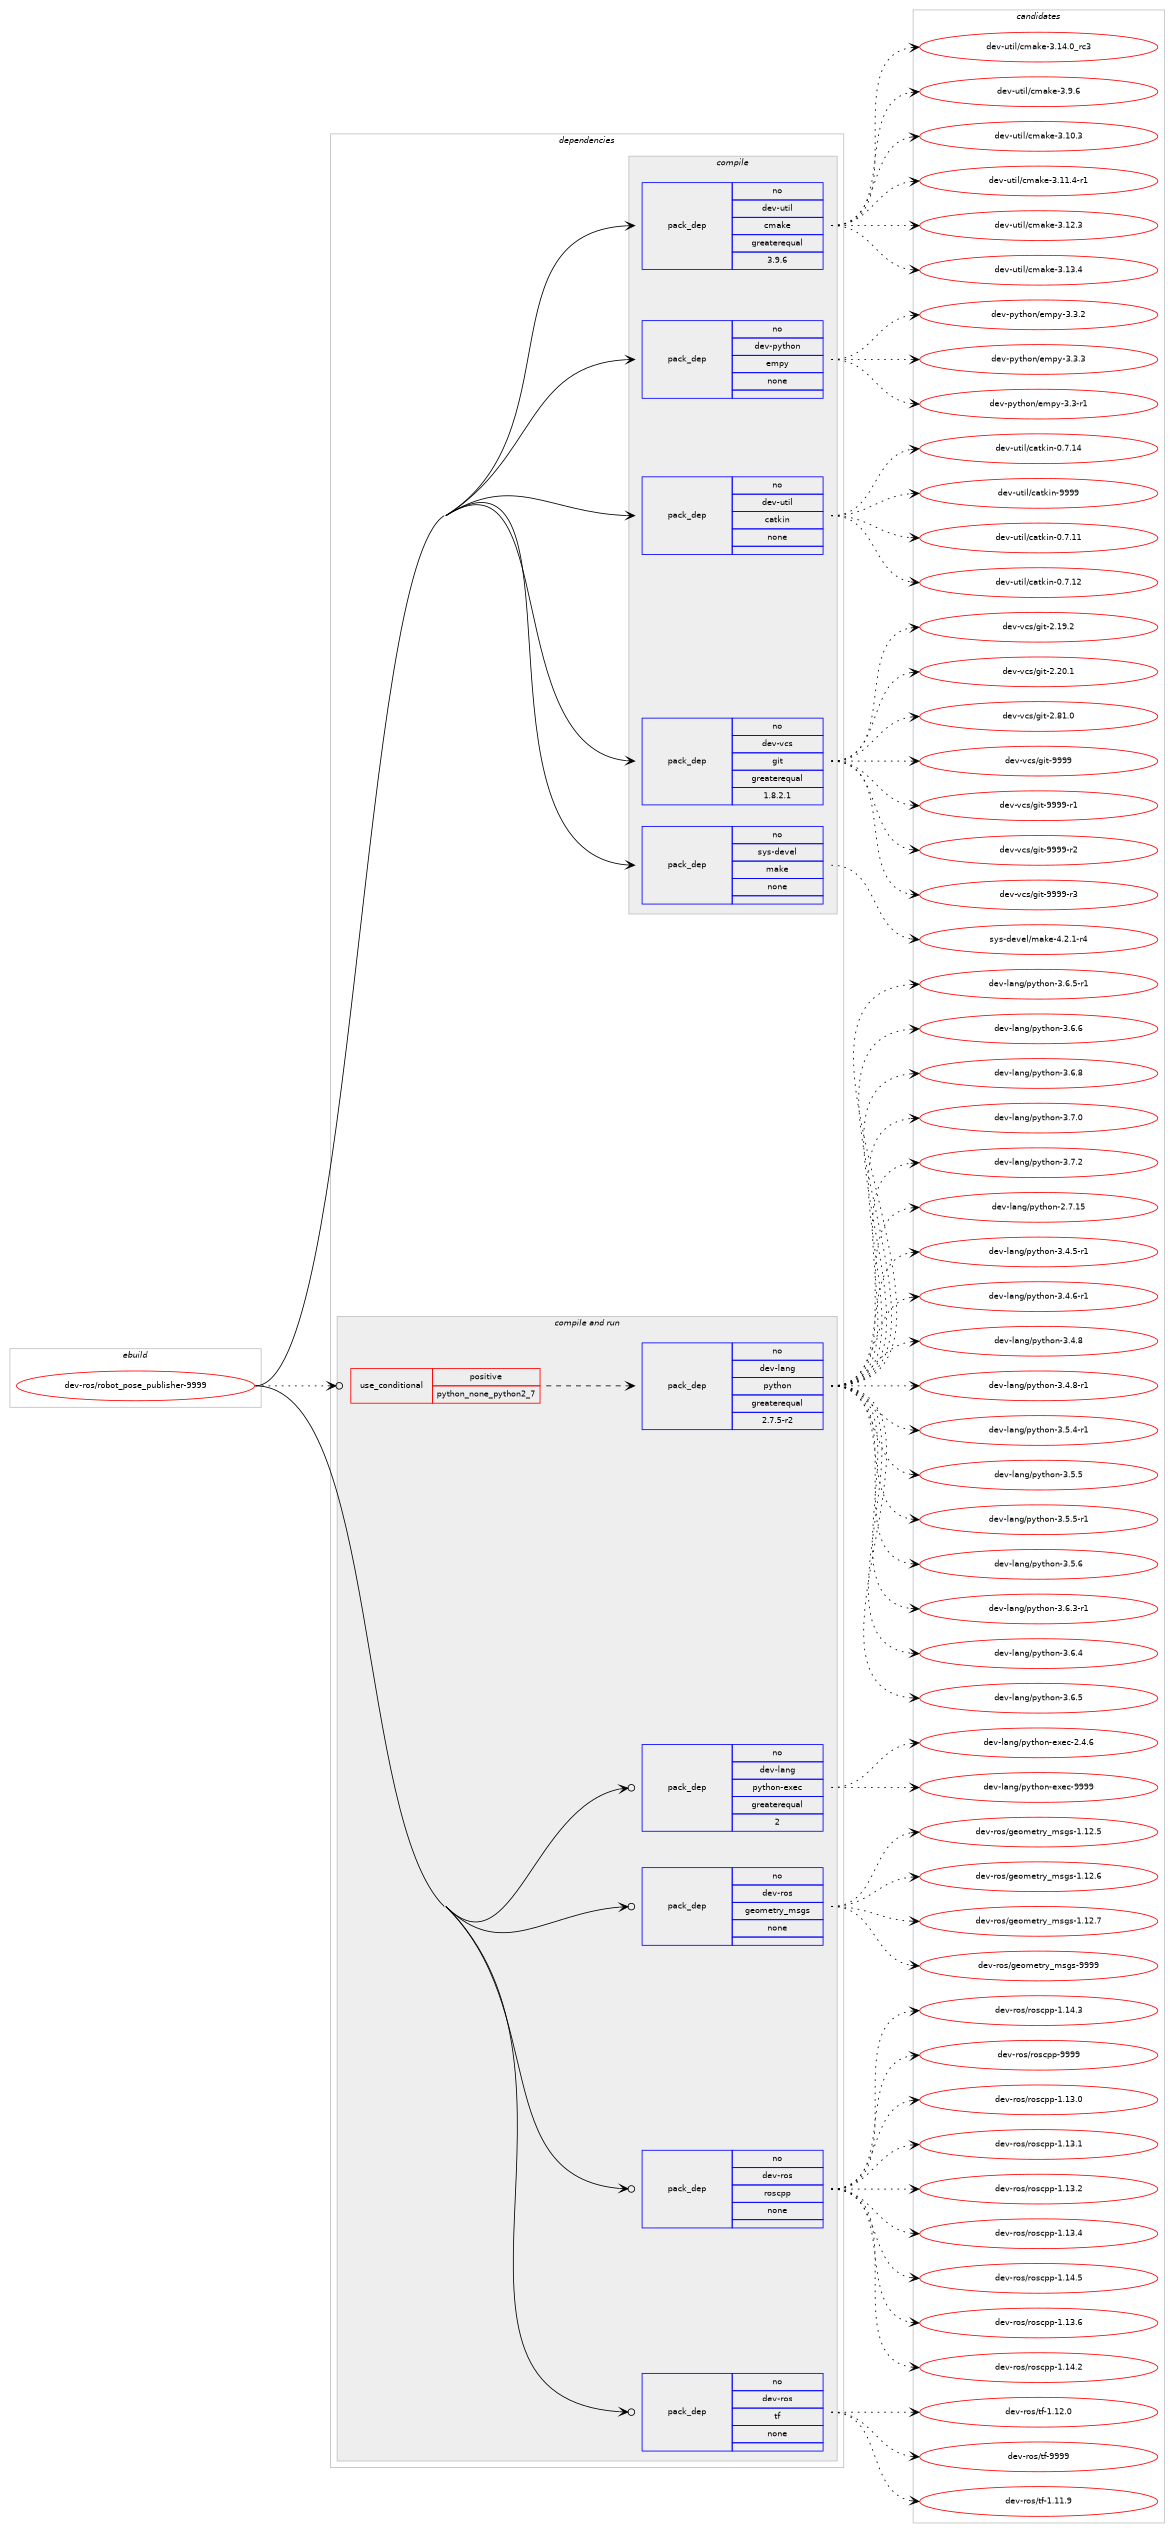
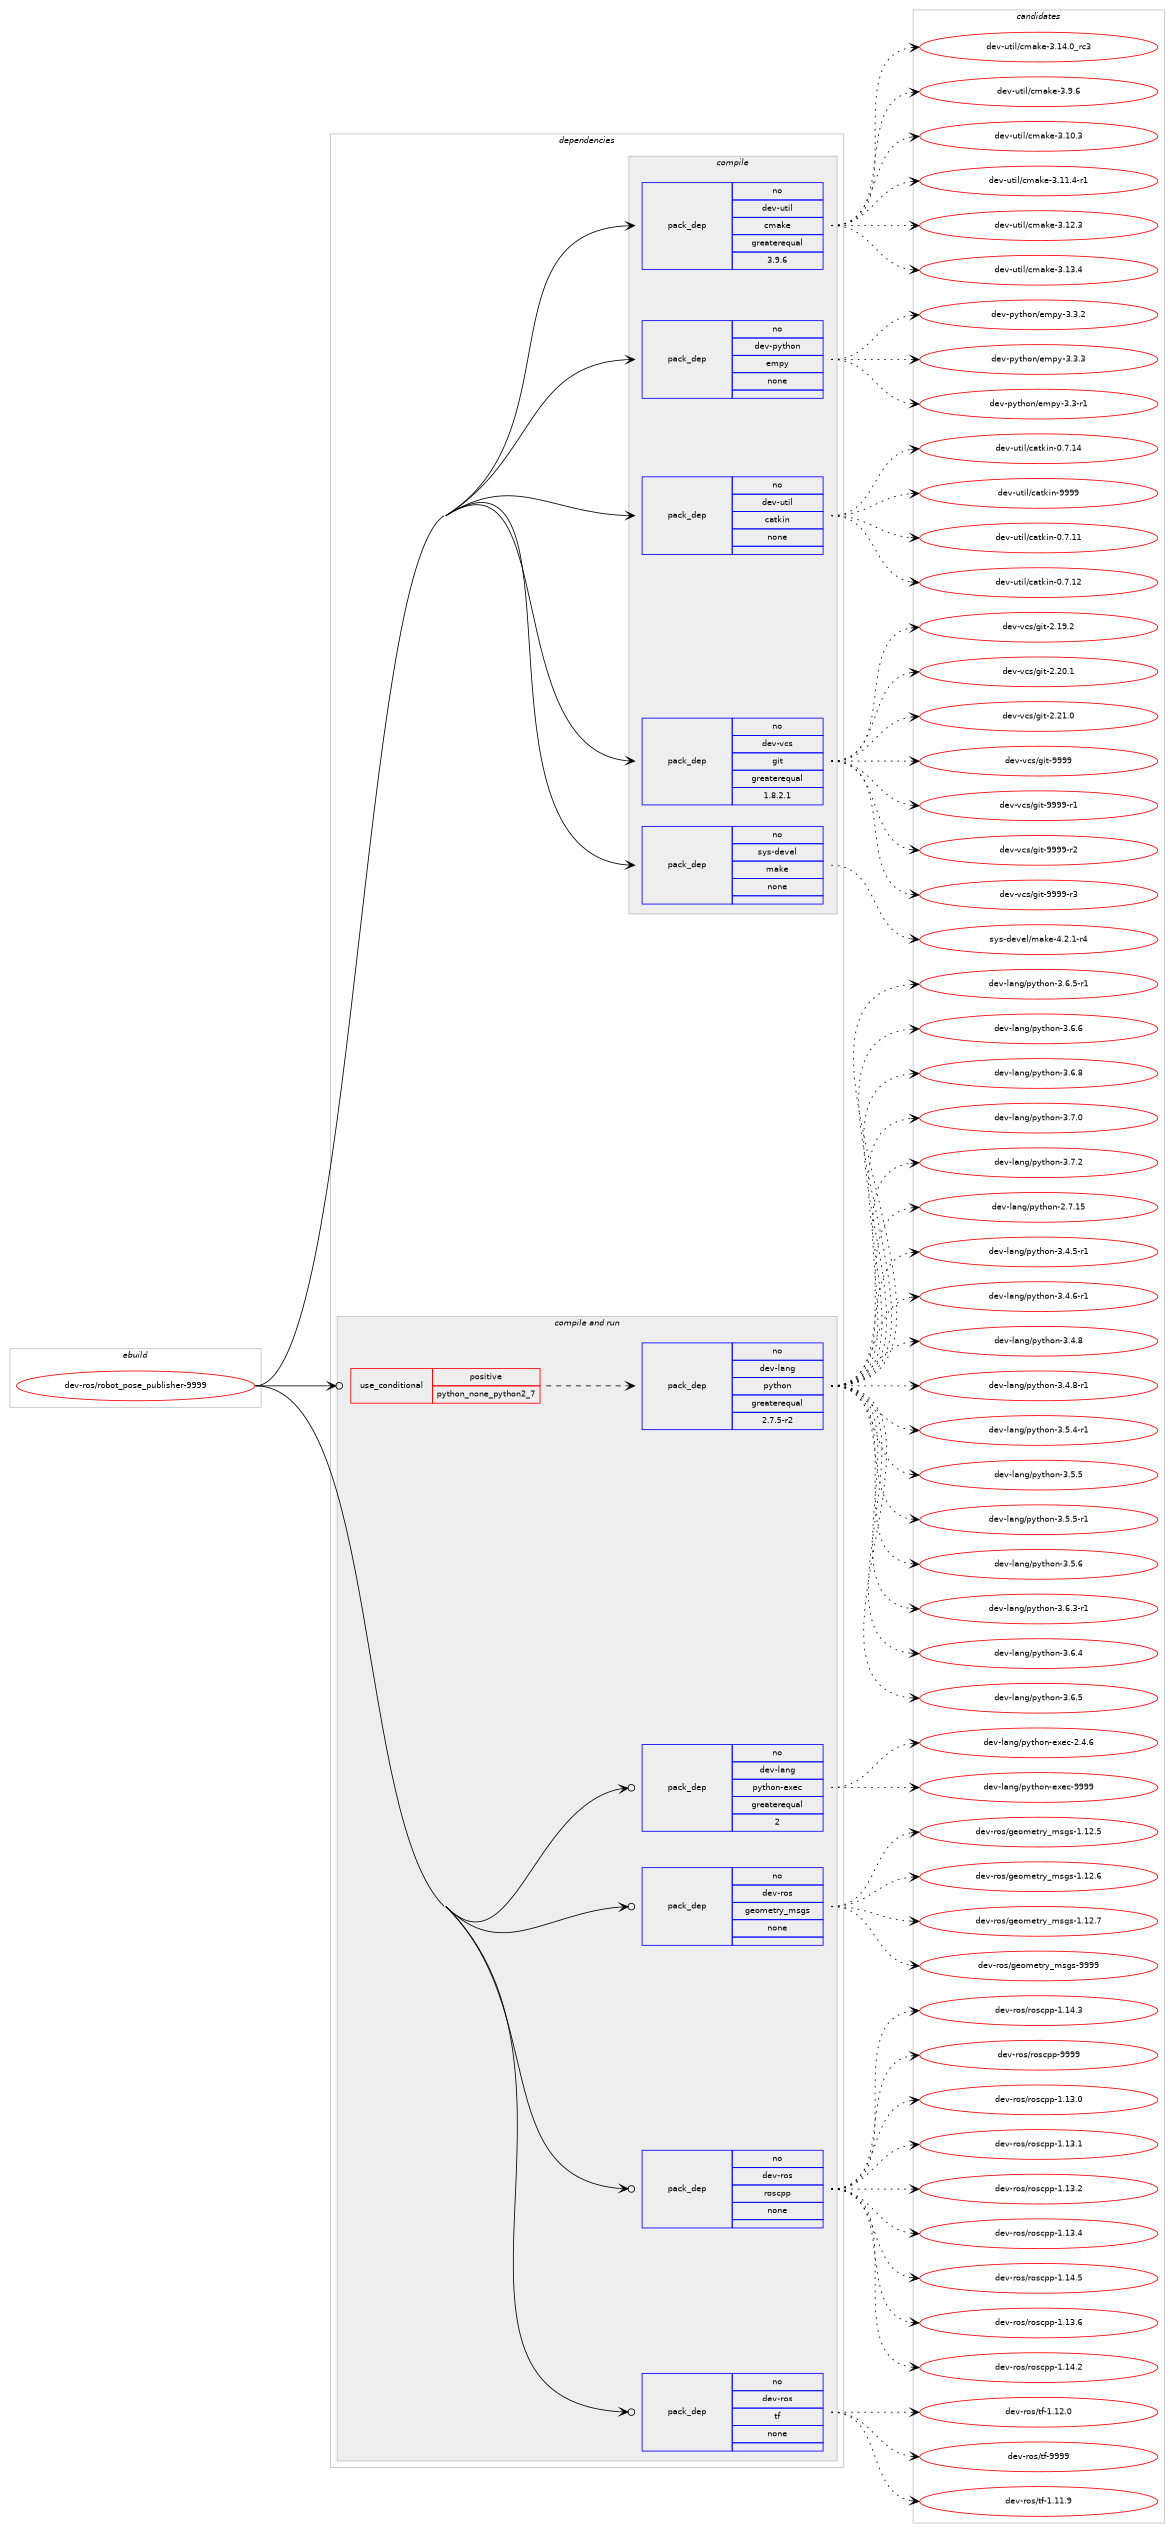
  digraph {
    compound=true
    concentrate=true
    fontname=Helvetica
    fontsize=10
    newrank=true
    rankdir=LR
    ranksep=1.5
    node [color=red fontname=Helvetica fontsize=10]
    edge [arrowhead=vee headport=w style=dotted tailport=e weight=100]
    n1 [label="dev-ros/robot_pose_publisher-9999" width=4]
    n2 [color=blue label=<<TABLE BORDER="0" CELLBORDER="1" CELLSPACING="0" CELLPADDING="4" WIDTH="220"><TR><TD ROWSPAN="6" CELLPADDING="30">pack_dep</TD></TR><TR><TD WIDTH="110">no</TD></TR><TR><TD>dev-util</TD></TR><TR><TD>cmake</TD></TR><TR><TD>greaterequal</TD></TR><TR><TD>3.9.6</TD></TR></TABLE>> shape=none]
    n3 [color=blue label=<<TABLE BORDER="0" CELLBORDER="1" CELLSPACING="0" CELLPADDING="4" WIDTH="220"><TR><TD ROWSPAN="6" CELLPADDING="30">pack_dep</TD></TR><TR><TD WIDTH="110">no</TD></TR><TR><TD>dev-python</TD></TR><TR><TD>empy</TD></TR><TR><TD>none</TD></TR><TR><TD></TD></TR></TABLE>> shape=none]
    n4 [color=blue label=<<TABLE BORDER="0" CELLBORDER="1" CELLSPACING="0" CELLPADDING="4" WIDTH="220"><TR><TD ROWSPAN="6" CELLPADDING="30">pack_dep</TD></TR><TR><TD WIDTH="110">no</TD></TR><TR><TD>dev-util</TD></TR><TR><TD>catkin</TD></TR><TR><TD>none</TD></TR><TR><TD></TD></TR></TABLE>> shape=none]
    n5 [color=blue label=<<TABLE BORDER="0" CELLBORDER="1" CELLSPACING="0" CELLPADDING="4" WIDTH="220"><TR><TD ROWSPAN="6" CELLPADDING="30">pack_dep</TD></TR><TR><TD WIDTH="110">no</TD></TR><TR><TD>dev-vcs</TD></TR><TR><TD>git</TD></TR><TR><TD>greaterequal</TD></TR><TR><TD>1.8.2.1</TD></TR></TABLE>> shape=none]
    n6 [color=blue label=<<TABLE BORDER="0" CELLBORDER="1" CELLSPACING="0" CELLPADDING="4" WIDTH="220"><TR><TD ROWSPAN="6" CELLPADDING="30">pack_dep</TD></TR><TR><TD WIDTH="110">no</TD></TR><TR><TD>sys-devel</TD></TR><TR><TD>make</TD></TR><TR><TD>none</TD></TR><TR><TD></TD></TR></TABLE>> shape=none]
    n7 [color=blue label=<<TABLE BORDER="0" CELLBORDER="1" CELLSPACING="0" CELLPADDING="4" WIDTH="220"><TR><TD ROWSPAN="6" CELLPADDING="30">pack_dep</TD></TR><TR><TD WIDTH="110">no</TD></TR><TR><TD>dev-lang</TD></TR><TR><TD>python</TD></TR><TR><TD>greaterequal</TD></TR><TR><TD>2.7.5-r2</TD></TR></TABLE>> shape=none]
    n8 [label=<<TABLE BORDER="0" CELLBORDER="1" CELLSPACING="0" CELLPADDING="4"><TR><TD ROWSPAN="3" CELLPADDING="10">use_conditional</TD></TR><TR><TD>positive</TD></TR><TR><TD>python_none_python2_7</TD></TR></TABLE>> shape=none]
    n9 [color=blue label=<<TABLE BORDER="0" CELLBORDER="1" CELLSPACING="0" CELLPADDING="4" WIDTH="220"><TR><TD ROWSPAN="6" CELLPADDING="30">pack_dep</TD></TR><TR><TD WIDTH="110">no</TD></TR><TR><TD>dev-lang</TD></TR><TR><TD>python-exec</TD></TR><TR><TD>greaterequal</TD></TR><TR><TD>2</TD></TR></TABLE>> shape=none]
    n10 [color=blue label=<<TABLE BORDER="0" CELLBORDER="1" CELLSPACING="0" CELLPADDING="4" WIDTH="220"><TR><TD ROWSPAN="6" CELLPADDING="30">pack_dep</TD></TR><TR><TD WIDTH="110">no</TD></TR><TR><TD>dev-ros</TD></TR><TR><TD>geometry_msgs</TD></TR><TR><TD>none</TD></TR><TR><TD></TD></TR></TABLE>> shape=none]
    n11 [color=blue label=<<TABLE BORDER="0" CELLBORDER="1" CELLSPACING="0" CELLPADDING="4" WIDTH="220"><TR><TD ROWSPAN="6" CELLPADDING="30">pack_dep</TD></TR><TR><TD WIDTH="110">no</TD></TR><TR><TD>dev-ros</TD></TR><TR><TD>roscpp</TD></TR><TR><TD>none</TD></TR><TR><TD></TD></TR></TABLE>> shape=none]
    n12 [color=blue label=<<TABLE BORDER="0" CELLBORDER="1" CELLSPACING="0" CELLPADDING="4" WIDTH="220"><TR><TD ROWSPAN="6" CELLPADDING="30">pack_dep</TD></TR><TR><TD WIDTH="110">no</TD></TR><TR><TD>dev-ros</TD></TR><TR><TD>tf</TD></TR><TR><TD>none</TD></TR><TR><TD></TD></TR></TABLE>> shape=none]
    n13 [label="dev-python/empy-3.3-r1" width=4]
    n14 [label="dev-python/empy-3.3.2" width=4]
    n15 [label="dev-python/empy-3.3.3" width=4]
    n16 [label="dev-util/catkin-0.7.11" width=4]
    n17 [label="dev-util/catkin-0.7.12" width=4]
    n18 [label="dev-util/catkin-0.7.14" width=4]
    n19 [label="dev-util/catkin-9999" width=4]
    n20 [label="dev-util/cmake-3.10.3" width=4]
    n21 [label="dev-util/cmake-3.11.4-r1" width=4]
    n22 [label="dev-util/cmake-3.12.3" width=4]
    n23 [label="dev-util/cmake-3.13.4" width=4]
    n24 [label="dev-util/cmake-3.14.0_rc3" width=4]
    n25 [label="dev-util/cmake-3.9.6" width=4]
    n26 [label="dev-vcs/git-2.19.2" width=4]
    n27 [label="dev-vcs/git-2.20.1" width=4]
-   n28 [label="dev-vcs/git-2.81.0" width=4]
+   n28 [label="dev-vcs/git-2.21.0" width=4]
    n29 [label="dev-vcs/git-9999" width=4]
    n30 [label="dev-vcs/git-9999-r1" width=4]
    n31 [label="dev-vcs/git-9999-r2" width=4]
    n32 [label="dev-vcs/git-9999-r3" width=4]
    n33 [label="sys-devel/make-4.2.1-r4" width=4]
    n34 [label="dev-lang/python-2.7.15" width=4]
    n35 [label="dev-lang/python-3.4.5-r1" width=4]
    n36 [label="dev-lang/python-3.4.6-r1" width=4]
    n37 [label="dev-lang/python-3.4.8" width=4]
    n38 [label="dev-lang/python-3.4.8-r1" width=4]
    n39 [label="dev-lang/python-3.5.4-r1" width=4]
    n40 [label="dev-lang/python-3.5.5" width=4]
    n41 [label="dev-lang/python-3.5.5-r1" width=4]
    n42 [label="dev-lang/python-3.5.6" width=4]
    n43 [label="dev-lang/python-3.6.3-r1" width=4]
    n44 [label="dev-lang/python-3.6.4" width=4]
    n45 [label="dev-lang/python-3.6.5" width=4]
    n46 [label="dev-lang/python-3.6.5-r1" width=4]
    n47 [label="dev-lang/python-3.6.6" width=4]
    n48 [label="dev-lang/python-3.6.8" width=4]
    n49 [label="dev-lang/python-3.7.0" width=4]
    n50 [label="dev-lang/python-3.7.2" width=4]
    n51 [label="dev-lang/python-exec-2.4.6" width=4]
    n52 [label="dev-lang/python-exec-9999" width=4]
    n53 [label="dev-ros/geometry_msgs-1.12.5" width=4]
    n54 [label="dev-ros/geometry_msgs-1.12.6" width=4]
    n55 [label="dev-ros/geometry_msgs-1.12.7" width=4]
    n56 [label="dev-ros/geometry_msgs-9999" width=4]
    n57 [label="dev-ros/roscpp-1.13.0" width=4]
    n58 [label="dev-ros/roscpp-1.13.1" width=4]
    n59 [label="dev-ros/roscpp-1.13.2" width=4]
    n60 [label="dev-ros/roscpp-1.13.4" width=4]
    n61 [label="dev-ros/roscpp-1.14.5" width=4]
    n62 [label="dev-ros/roscpp-1.13.6" width=4]
    n63 [label="dev-ros/roscpp-1.14.2" width=4]
    n64 [label="dev-ros/roscpp-1.14.3" width=4]
    n65 [label="dev-ros/roscpp-9999" width=4]
    n66 [label="dev-ros/tf-1.11.9" width=4]
    n67 [label="dev-ros/tf-1.12.0" width=4]
    n68 [label="dev-ros/tf-9999" width=4]
    subgraph cluster_1 {
      color=gray
      label=<<i>ebuild</i>>
      rank=same
      n1
    }
    subgraph cluster_2 {
      color=gray
      label=<<i>dependencies</i>>
      subgraph cluster_3 {
        color=gray
        fillcolor="#eeeeee"
        label=<<i>compile</i>>
        style=filled
        subgraph sub_4 {
          color=gray
          fillcolor="#eeeeee"
          label=<<i>compile</i>>
          style=filled
          n2
        }
        subgraph sub_5 {
          color=gray
          fillcolor="#eeeeee"
          label=<<i>compile</i>>
          style=filled
          n3
        }
        subgraph sub_6 {
          color=gray
          fillcolor="#eeeeee"
          label=<<i>compile</i>>
          style=filled
          n4
        }
        subgraph sub_7 {
          color=gray
          fillcolor="#eeeeee"
          label=<<i>compile</i>>
          style=filled
          n5
        }
        subgraph sub_8 {
          color=gray
          fillcolor="#eeeeee"
          label=<<i>compile</i>>
          style=filled
          n6
        }
      }
      subgraph cluster_9 {
        color=gray
        fillcolor="#eeeeee"
        label=<<i>run</i>>
        style=filled
      }
      subgraph cluster_10 {
        color=gray
        fillcolor="#eeeeee"
        label=<<i>compile and run</i>>
        style=filled
        subgraph sub_11 {
          color=gray
          fillcolor="#eeeeee"
          label=<<i>compile and run</i>>
          style=filled
          n8
          subgraph sub_12 {
            color=gray
            fillcolor="#eeeeee"
            label=<<i>compile and run</i>>
            style=filled
            n7
          }
        }
        subgraph sub_13 {
          color=gray
          fillcolor="#eeeeee"
          label=<<i>compile and run</i>>
          style=filled
          n9
        }
        subgraph sub_14 {
          color=gray
          fillcolor="#eeeeee"
          label=<<i>compile and run</i>>
          style=filled
          n10
        }
        subgraph sub_15 {
          color=gray
          fillcolor="#eeeeee"
          label=<<i>compile and run</i>>
          style=filled
          n11
        }
        subgraph sub_16 {
          color=gray
          fillcolor="#eeeeee"
          label=<<i>compile and run</i>>
          style=filled
          n12
        }
      }
    }
    subgraph cluster_17 {
      color=gray
      label=<<i>candidates</i>>
      rank=same
      subgraph sub_18 {
        color=black
        label=<<i>candidates</i>>
        nodesep=1
        rank=same
        n13
        n14
        n15
      }
      subgraph sub_19 {
        color=black
        label=<<i>candidates</i>>
        nodesep=1
        rank=same
        n16
        n17
        n18
        n19
      }
      subgraph sub_20 {
        color=black
        label=<<i>candidates</i>>
        nodesep=1
        rank=same
        n20
        n21
        n22
        n23
        n24
        n25
      }
      subgraph sub_21 {
        color=black
        label=<<i>candidates</i>>
        nodesep=1
        rank=same
        n26
        n27
        n28
        n29
        n30
        n31
        n32
      }
      subgraph sub_22 {
        color=black
        label=<<i>candidates</i>>
        nodesep=1
        rank=same
        n33
      }
      subgraph sub_23 {
        color=black
        label=<<i>candidates</i>>
        nodesep=1
        rank=same
        n34
        n35
        n36
        n37
        n38
        n39
        n40
        n41
        n42
        n43
        n44
        n45
        n46
        n47
        n48
        n49
        n50
      }
      subgraph sub_24 {
        color=black
        label=<<i>candidates</i>>
        nodesep=1
        rank=same
        n51
        n52
      }
      subgraph sub_25 {
        color=black
        label=<<i>candidates</i>>
        nodesep=1
        rank=same
        n53
        n54
        n55
        n56
      }
      subgraph sub_26 {
        color=black
        label=<<i>candidates</i>>
        nodesep=1
        rank=same
        n57
        n58
        n59
        n60
        n61
        n62
        n63
        n64
        n65
      }
      subgraph sub_27 {
        color=black
        label=<<i>candidates</i>>
        nodesep=1
        rank=same
        n66
        n67
        n68
      }
    }
    n1 -> n2 [style=solid weight=20]
    n1 -> n3 [style=solid weight=20]
    n1 -> n4 [style=solid weight=20]
    n1 -> n5 [style=solid weight=20]
    n1 -> n6 [style=solid weight=20]
-   n1 -> n8 [arrowhead=odotvee weight=20]
+   n1 -> n8 [arrowhead=odotvee style=solid weight=20]
    n1 -> n9 [arrowhead=odotvee style=solid weight=20]
    n1 -> n10 [arrowhead=odotvee style=solid weight=20]
    n1 -> n11 [arrowhead=odotvee style=solid weight=20]
    n1 -> n12 [arrowhead=odotvee style=solid weight=20]
    n2 -> n20
    n2 -> n21
    n2 -> n22
    n2 -> n23
    n2 -> n24
    n2 -> n25
    n3 -> n13
    n3 -> n14
    n3 -> n15
    n4 -> n16
    n4 -> n17
    n4 -> n18
    n4 -> n19
    n5 -> n26
    n5 -> n27
    n5 -> n28
    n5 -> n29
    n5 -> n30
    n5 -> n31
    n5 -> n32
    n6 -> n33
    n7 -> n34
    n7 -> n35
    n7 -> n36
    n7 -> n37
    n7 -> n38
    n7 -> n39
    n7 -> n40
    n7 -> n41
    n7 -> n42
    n7 -> n43
    n7 -> n44
    n7 -> n45
    n7 -> n46
    n7 -> n47
    n7 -> n48
    n7 -> n49
    n7 -> n50
    n8 -> n7 [style=dashed weight=20]
    n9 -> n51
    n9 -> n52
    n10 -> n53
    n10 -> n54
    n10 -> n55
    n10 -> n56
    n11 -> n57
    n11 -> n58
    n11 -> n59
    n11 -> n60
    n11 -> n61
    n11 -> n62
    n11 -> n63
    n11 -> n64
    n11 -> n65
    n12 -> n66
    n12 -> n67
    n12 -> n68
  }
